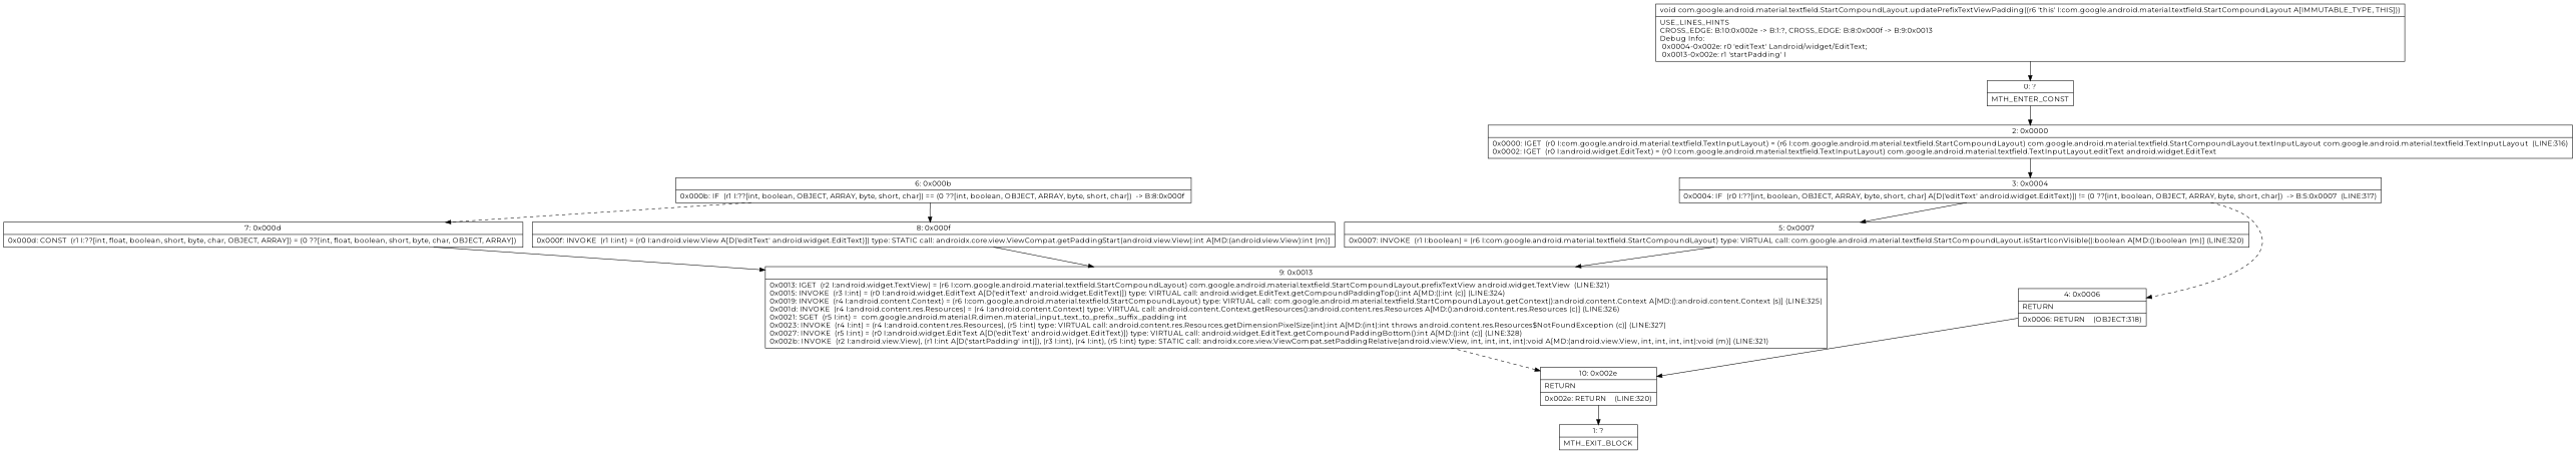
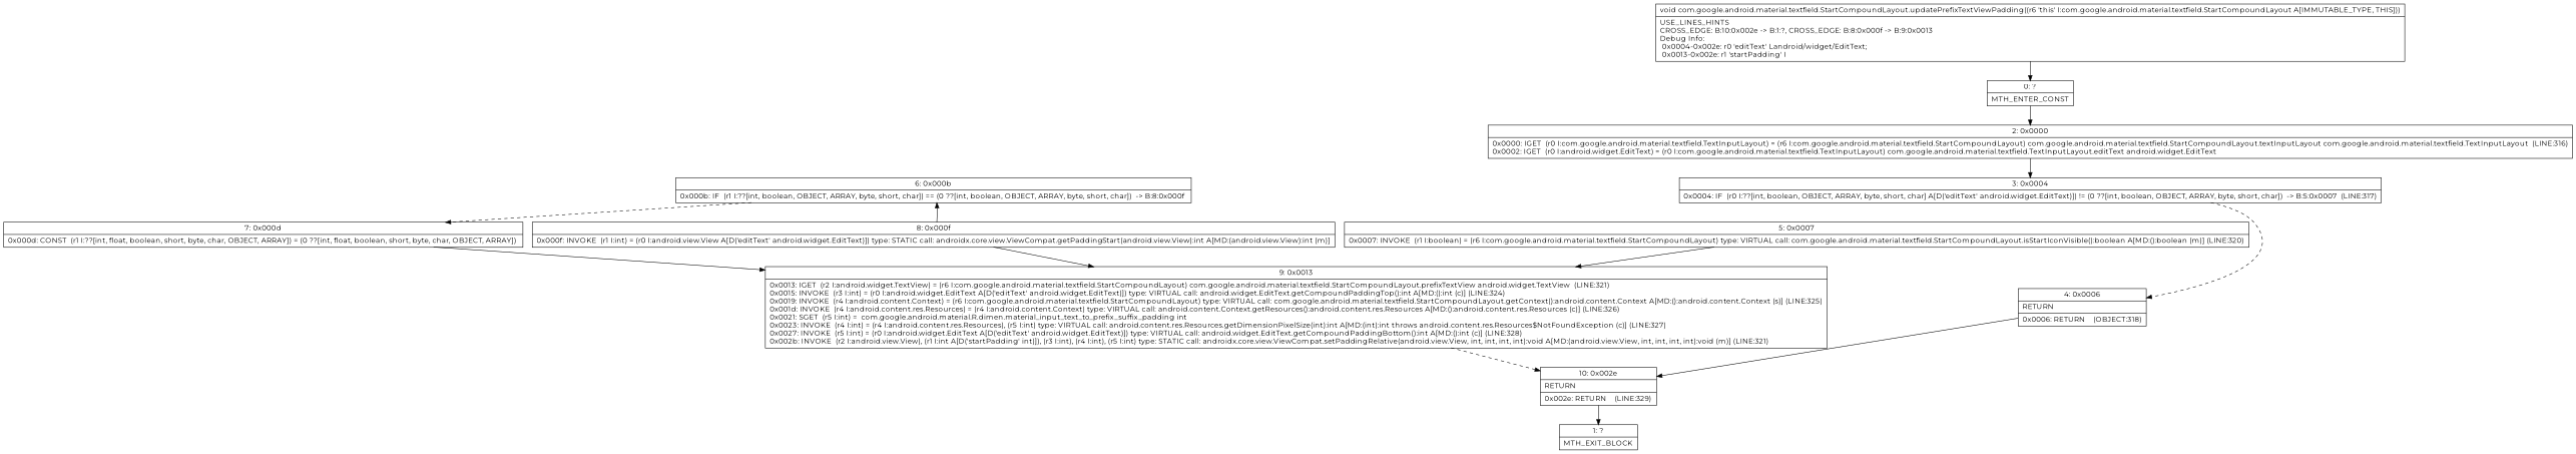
  digraph {
    fontname=Montserrat
    node [fontname=Montserrat shape=record]
    edge [fontname=Montserrat]
    n1 [label="{0\:\ ?|MTH_ENTER_CONST\l}"]
    n2 [label="{2\:\ 0x0000|0x0000: IGET  (r0 I:com.google.android.material.textfield.TextInputLayout) = (r6 I:com.google.android.material.textfield.StartCompoundLayout) com.google.android.material.textfield.StartCompoundLayout.textInputLayout com.google.android.material.textfield.TextInputLayout  (LINE:316)\l0x0002: IGET  (r0 I:android.widget.EditText) = (r0 I:com.google.android.material.textfield.TextInputLayout) com.google.android.material.textfield.TextInputLayout.editText android.widget.EditText \l}"]
    n3 [label="{3\:\ 0x0004|0x0004: IF  (r0 I:??[int, boolean, OBJECT, ARRAY, byte, short, char] A[D('editText' android.widget.EditText)]) != (0 ??[int, boolean, OBJECT, ARRAY, byte, short, char])  \-\> B:5:0x0007  (LINE:317)\l}"]
    n4 [label="{4\:\ 0x0006|RETURN\l|0x0006: RETURN    (OBJECT:318)\l}"]
    n5 [label="{5\:\ 0x0007|0x0007: INVOKE  (r1 I:boolean) = (r6 I:com.google.android.material.textfield.StartCompoundLayout) type: VIRTUAL call: com.google.android.material.textfield.StartCompoundLayout.isStartIconVisible():boolean A[MD:():boolean (m)] (LINE:320)\l}"]
-   n6 [label="{10\:\ 0x002e|RETURN\l|0x002e: RETURN    (LINE:320)\l}"]
+   n6 [label="{10\:\ 0x002e|RETURN\l|0x002e: RETURN    (LINE:329)\l}"]
    n7 [label="{9\:\ 0x0013|0x0013: IGET  (r2 I:android.widget.TextView) = (r6 I:com.google.android.material.textfield.StartCompoundLayout) com.google.android.material.textfield.StartCompoundLayout.prefixTextView android.widget.TextView  (LINE:321)\l0x0015: INVOKE  (r3 I:int) = (r0 I:android.widget.EditText A[D('editText' android.widget.EditText)]) type: VIRTUAL call: android.widget.EditText.getCompoundPaddingTop():int A[MD:():int (c)] (LINE:324)\l0x0019: INVOKE  (r4 I:android.content.Context) = (r6 I:com.google.android.material.textfield.StartCompoundLayout) type: VIRTUAL call: com.google.android.material.textfield.StartCompoundLayout.getContext():android.content.Context A[MD:():android.content.Context (s)] (LINE:325)\l0x001d: INVOKE  (r4 I:android.content.res.Resources) = (r4 I:android.content.Context) type: VIRTUAL call: android.content.Context.getResources():android.content.res.Resources A[MD:():android.content.res.Resources (c)] (LINE:326)\l0x0021: SGET  (r5 I:int) =  com.google.android.material.R.dimen.material_input_text_to_prefix_suffix_padding int \l0x0023: INVOKE  (r4 I:int) = (r4 I:android.content.res.Resources), (r5 I:int) type: VIRTUAL call: android.content.res.Resources.getDimensionPixelSize(int):int A[MD:(int):int throws android.content.res.Resources$NotFoundException (c)] (LINE:327)\l0x0027: INVOKE  (r5 I:int) = (r0 I:android.widget.EditText A[D('editText' android.widget.EditText)]) type: VIRTUAL call: android.widget.EditText.getCompoundPaddingBottom():int A[MD:():int (c)] (LINE:328)\l0x002b: INVOKE  (r2 I:android.view.View), (r1 I:int A[D('startPadding' int)]), (r3 I:int), (r4 I:int), (r5 I:int) type: STATIC call: androidx.core.view.ViewCompat.setPaddingRelative(android.view.View, int, int, int, int):void A[MD:(android.view.View, int, int, int, int):void (m)] (LINE:321)\l}"]
    n8 [label="{1\:\ ?|MTH_EXIT_BLOCK\l}"]
    n9 [label="{6\:\ 0x000b|0x000b: IF  (r1 I:??[int, boolean, OBJECT, ARRAY, byte, short, char]) == (0 ??[int, boolean, OBJECT, ARRAY, byte, short, char])  \-\> B:8:0x000f \l}"]
    n10 [label="{7\:\ 0x000d|0x000d: CONST  (r1 I:??[int, float, boolean, short, byte, char, OBJECT, ARRAY]) = (0 ??[int, float, boolean, short, byte, char, OBJECT, ARRAY]) \l}"]
    n11 [label="{8\:\ 0x000f|0x000f: INVOKE  (r1 I:int) = (r0 I:android.view.View A[D('editText' android.widget.EditText)]) type: STATIC call: androidx.core.view.ViewCompat.getPaddingStart(android.view.View):int A[MD:(android.view.View):int (m)]\l}"]
    n12 [label="{void com.google.android.material.textfield.StartCompoundLayout.updatePrefixTextViewPadding((r6 'this' I:com.google.android.material.textfield.StartCompoundLayout A[IMMUTABLE_TYPE, THIS]))  | USE_LINES_HINTS\lCROSS_EDGE: B:10:0x002e \-\> B:1:?, CROSS_EDGE: B:8:0x000f \-\> B:9:0x0013\lDebug Info:\l  0x0004\-0x002e: r0 'editText' Landroid\/widget\/EditText;\l  0x0013\-0x002e: r1 'startPadding' I\l}"]
    n1 -> n2
    n2 -> n3
    n3 -> n4 [style=dashed]
-   n3 -> n5
    n4 -> n6
    n5 -> n7
    n6 -> n8
    n7 -> n6 [style=dashed]
    n9 -> n10 [style=dashed]
-   n9 -> n11
+   n11 -> n9
    n10 -> n7
    n11 -> n7
    n12 -> n1
  }
